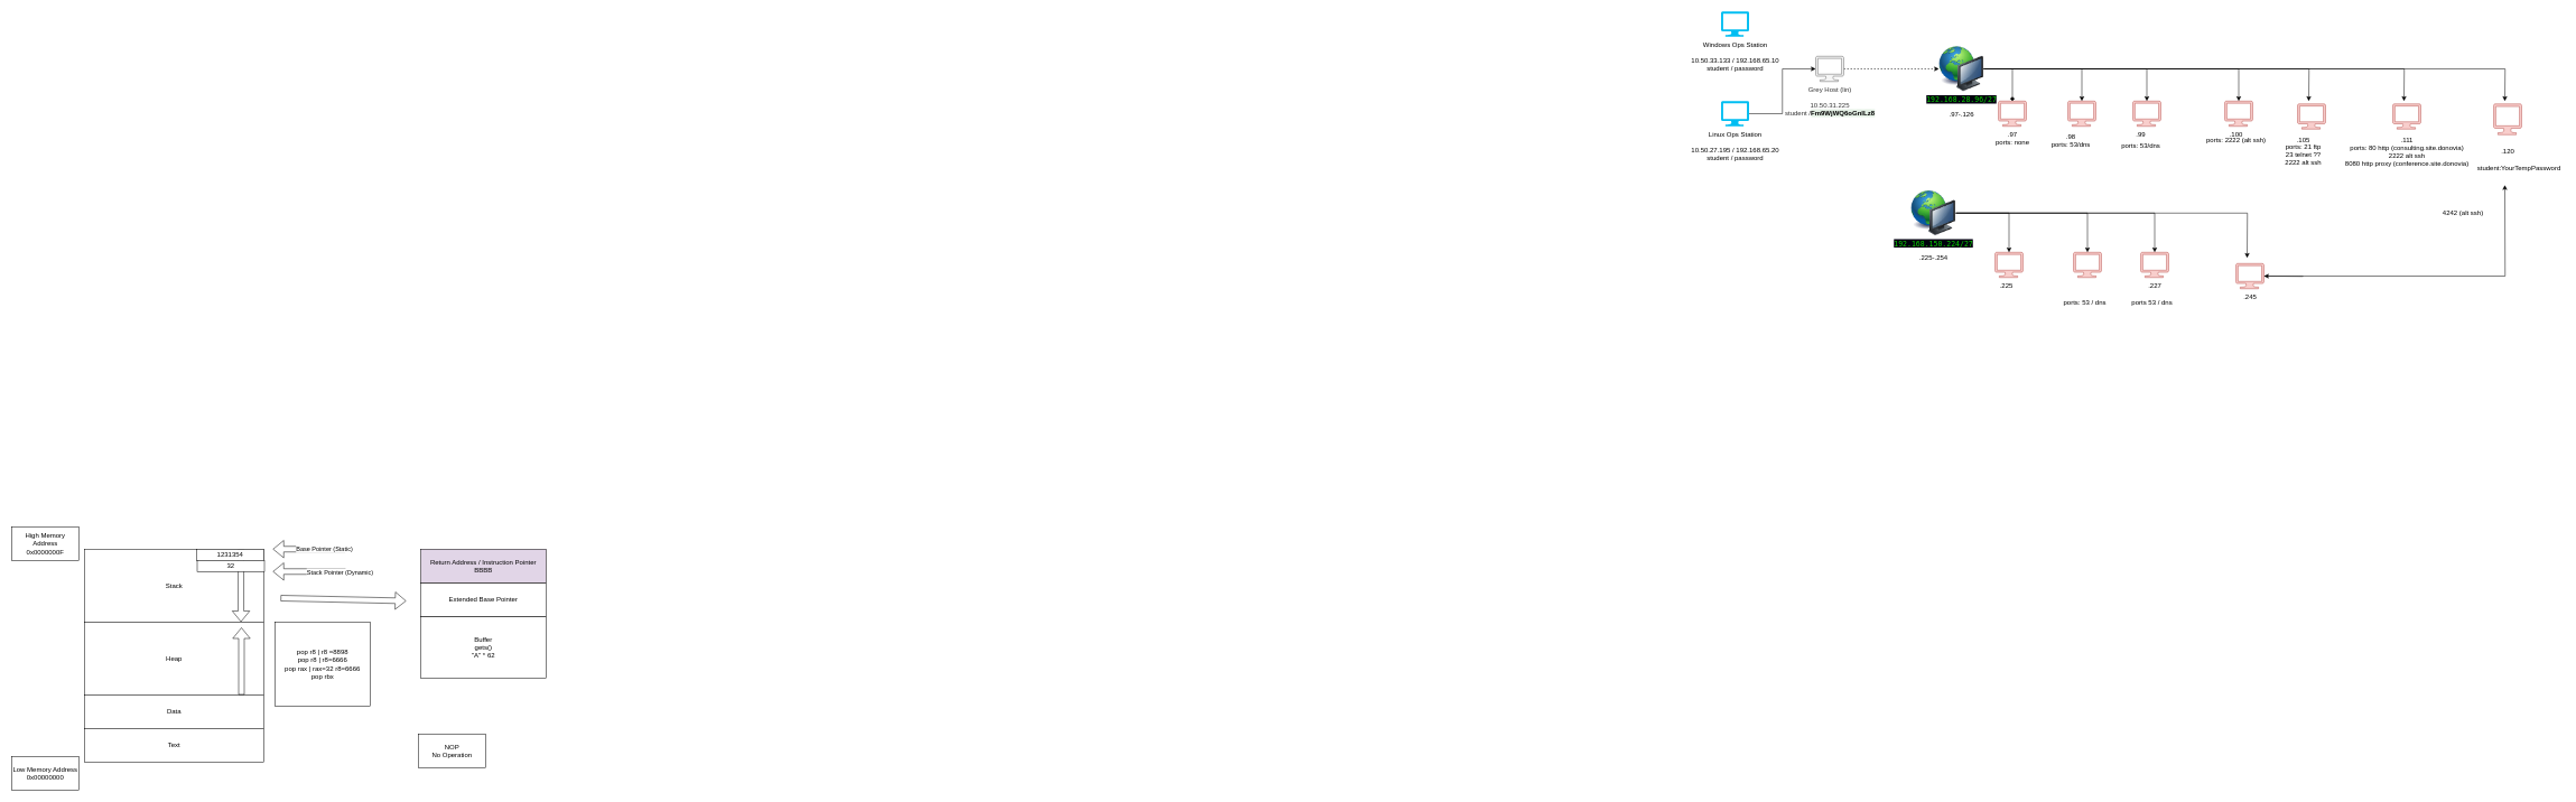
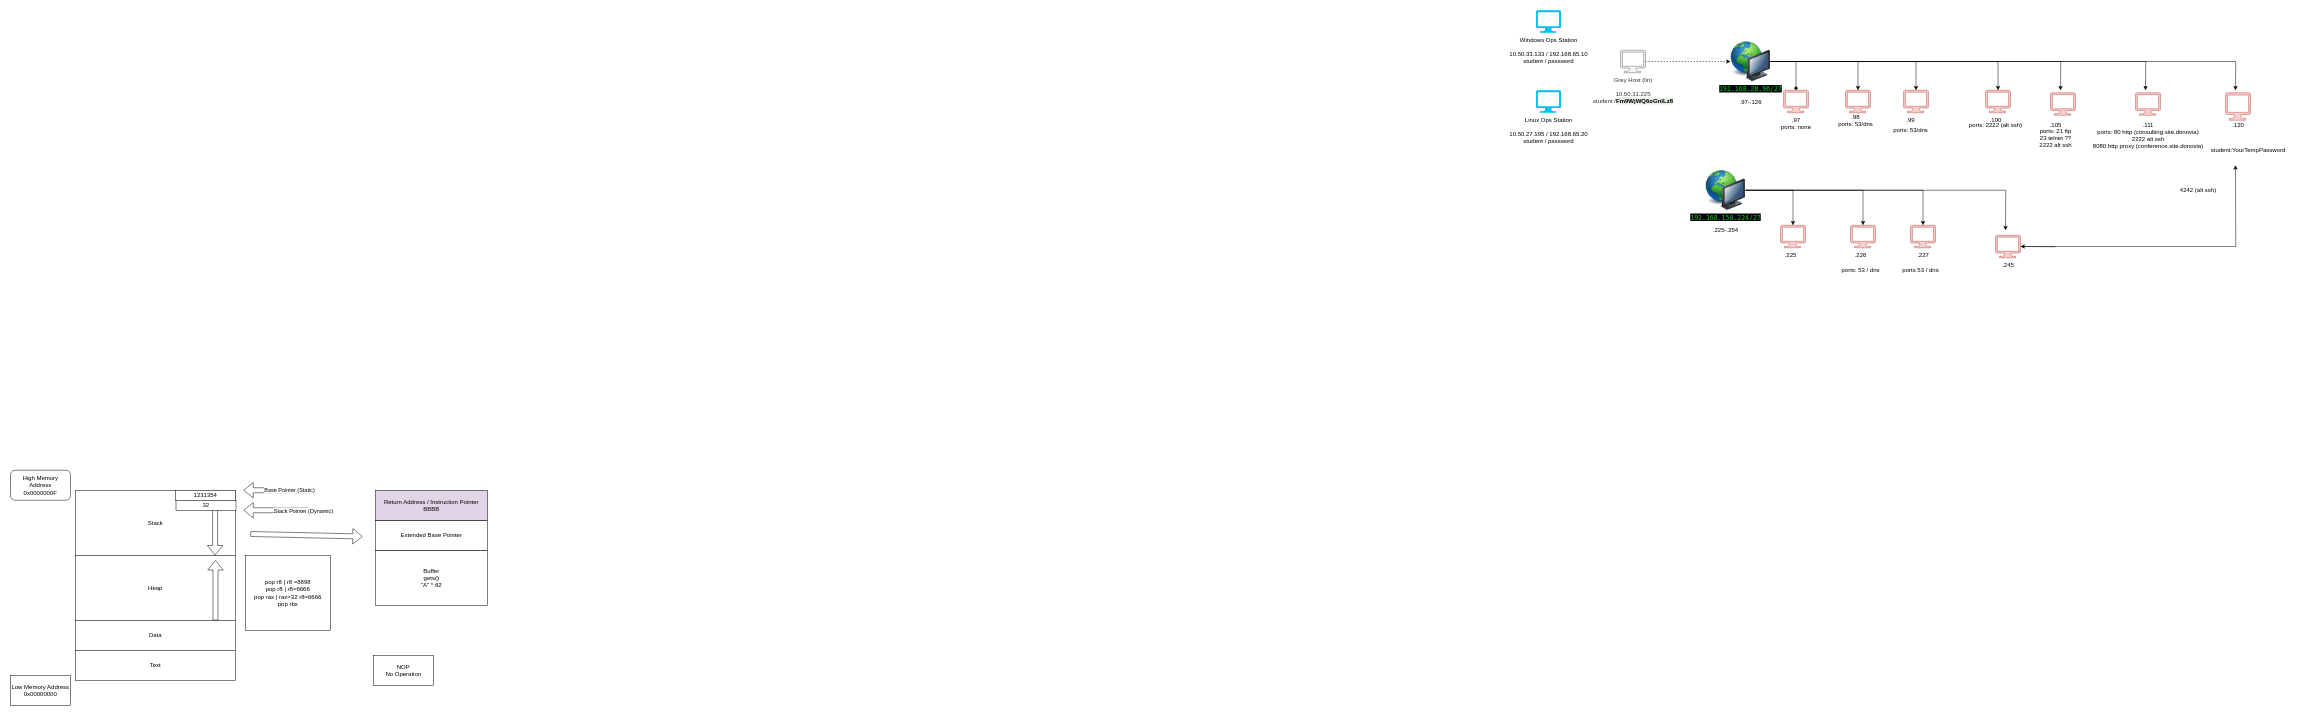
  <mxCell id="0" />
  <mxCell id="1" parent="0" />
- <mxCell id="2" style="edgeStyle=orthogonalEdgeStyle;rounded=0;orthogonalLoop=1;jettySize=auto;html=1;entryX=0;entryY=0.5;entryDx=0;entryDy=0;entryPerimeter=0;" parent="1" source="3" target="6" edge="1"><mxGeometry relative="1" as="geometry" /></mxCell>
  <mxCell id="3" value="Linux Ops Station&lt;br&gt;&lt;br&gt;10.50.27.195 / 192.168.65.20&lt;br&gt;student / password" style="verticalLabelPosition=bottom;html=1;verticalAlign=top;align=center;strokeColor=none;fillColor=#00BEF2;shape=mxgraph.azure.computer;pointerEvents=1;" parent="1" vertex="1"><mxGeometry x="3071" y="180" width="50" height="45" as="geometry" /></mxCell>
  <mxCell id="4" value="Windows Ops Station&lt;br&gt;&lt;br&gt;10.50.33.133 / 192.168.65.10&lt;br&gt;student / password" style="verticalLabelPosition=bottom;html=1;verticalAlign=top;align=center;strokeColor=none;fillColor=#00BEF2;shape=mxgraph.azure.computer;pointerEvents=1;" parent="1" vertex="1"><mxGeometry x="3071" y="20" width="50" height="45" as="geometry" /></mxCell>
  <mxCell id="5" style="edgeStyle=orthogonalEdgeStyle;rounded=0;orthogonalLoop=1;jettySize=auto;html=1;entryX=0;entryY=0.5;entryDx=0;entryDy=0;dashed=1;" parent="1" source="6" target="15" edge="1"><mxGeometry relative="1" as="geometry" /></mxCell>
  <mxCell id="6" value="Grey Host (lin)&lt;br&gt;&lt;br&gt;10.50.31.225&lt;br&gt;student /&lt;span style=&quot;font-weight: 700 ; background-color: rgba(70 , 149 , 74 , 0.15)&quot;&gt;&lt;font color=&quot;#000000&quot;&gt;Fm9WjWQ6oGnlLz8&lt;/font&gt;&lt;/span&gt;&lt;br&gt;" style="verticalLabelPosition=bottom;html=1;verticalAlign=top;align=center;strokeColor=#666666;fillColor=#f5f5f5;shape=mxgraph.azure.computer;pointerEvents=1;fontColor=#333333;" parent="1" vertex="1"><mxGeometry x="3240" y="100" width="50" height="45" as="geometry" /></mxCell>
  <mxCell id="7" value=".97&lt;br&gt;ports: none" style="verticalLabelPosition=bottom;html=1;verticalAlign=top;align=center;strokeColor=#b85450;fillColor=#f8cecc;shape=mxgraph.azure.computer;pointerEvents=1;" parent="1" vertex="1"><mxGeometry x="3566" y="180" width="50" height="45" as="geometry" /></mxCell>
  <mxCell id="8" style="edgeStyle=orthogonalEdgeStyle;rounded=0;orthogonalLoop=1;jettySize=auto;html=1;entryX=0.5;entryY=0;entryDx=0;entryDy=0;entryPerimeter=0;endArrow=diamond;" parent="1" source="15" target="7" edge="1"><mxGeometry relative="1" as="geometry" /></mxCell>
  <mxCell id="9" style="edgeStyle=orthogonalEdgeStyle;rounded=0;orthogonalLoop=1;jettySize=auto;html=1;" parent="1" source="15" target="18" edge="1"><mxGeometry relative="1" as="geometry" /></mxCell>
  <mxCell id="10" style="edgeStyle=orthogonalEdgeStyle;rounded=0;orthogonalLoop=1;jettySize=auto;html=1;" parent="1" source="15" target="17" edge="1"><mxGeometry relative="1" as="geometry" /></mxCell>
  <mxCell id="11" style="edgeStyle=orthogonalEdgeStyle;rounded=0;orthogonalLoop=1;jettySize=auto;html=1;" parent="1" source="15" target="16" edge="1"><mxGeometry relative="1" as="geometry" /></mxCell>
  <mxCell id="12" style="edgeStyle=orthogonalEdgeStyle;rounded=0;orthogonalLoop=1;jettySize=auto;html=1;fontColor=#000000;" parent="1" source="15" edge="1"><mxGeometry relative="1" as="geometry"><mxPoint x="4120" y="180" as="targetPoint" /></mxGeometry></mxCell>
  <mxCell id="13" style="edgeStyle=orthogonalEdgeStyle;rounded=0;orthogonalLoop=1;jettySize=auto;html=1;fontColor=#000000;" parent="1" source="15" edge="1"><mxGeometry relative="1" as="geometry"><mxPoint x="4290" y="180" as="targetPoint" /></mxGeometry></mxCell>
  <mxCell id="14" style="edgeStyle=orthogonalEdgeStyle;rounded=0;orthogonalLoop=1;jettySize=auto;html=1;fontColor=#000000;" parent="1" source="15" edge="1"><mxGeometry relative="1" as="geometry"><mxPoint x="4470" y="180" as="targetPoint" /></mxGeometry></mxCell>
  <mxCell id="15" value="&lt;span style=&quot;color: rgb(10 , 208 , 0) ; font-family: monospace ; font-size: medium ; background-color: rgb(1 , 0 , 14)&quot;&gt;192.168.28.96/27&lt;/span&gt;" style="image;html=1;image=img/lib/clip_art/computers/Network_128x128.png;fillColor=#f8cecc;strokeColor=#b85450;" parent="1" vertex="1"><mxGeometry x="3460" y="82.5" width="80" height="80" as="geometry" /></mxCell>
  <mxCell id="16" value="" style="verticalLabelPosition=bottom;html=1;verticalAlign=top;align=center;strokeColor=#b85450;fillColor=#f8cecc;shape=mxgraph.azure.computer;pointerEvents=1;" parent="1" vertex="1"><mxGeometry x="3970" y="180" width="50" height="45" as="geometry" /></mxCell>
  <mxCell id="17" value="" style="verticalLabelPosition=bottom;html=1;verticalAlign=top;align=center;strokeColor=#b85450;fillColor=#f8cecc;shape=mxgraph.azure.computer;pointerEvents=1;" parent="1" vertex="1"><mxGeometry x="3806" y="180" width="50" height="45" as="geometry" /></mxCell>
  <mxCell id="18" value="" style="verticalLabelPosition=bottom;html=1;verticalAlign=top;align=center;strokeColor=#b85450;fillColor=#f8cecc;shape=mxgraph.azure.computer;pointerEvents=1;" parent="1" vertex="1"><mxGeometry x="3690" y="180" width="50" height="45" as="geometry" /></mxCell>
  <mxCell id="19" value="" style="verticalLabelPosition=bottom;html=1;verticalAlign=top;align=center;strokeColor=#b85450;fillColor=#f8cecc;shape=mxgraph.azure.computer;pointerEvents=1;" parent="1" vertex="1"><mxGeometry x="3560" y="450" width="50" height="45" as="geometry" /></mxCell>
  <mxCell id="20" style="edgeStyle=orthogonalEdgeStyle;rounded=0;orthogonalLoop=1;jettySize=auto;html=1;" parent="1" source="24" target="19" edge="1"><mxGeometry relative="1" as="geometry" /></mxCell>
  <mxCell id="21" style="edgeStyle=orthogonalEdgeStyle;rounded=0;orthogonalLoop=1;jettySize=auto;html=1;" parent="1" source="24" target="26" edge="1"><mxGeometry relative="1" as="geometry" /></mxCell>
  <mxCell id="22" style="edgeStyle=orthogonalEdgeStyle;rounded=0;orthogonalLoop=1;jettySize=auto;html=1;entryX=0.5;entryY=0;entryDx=0;entryDy=0;entryPerimeter=0;" parent="1" source="24" target="25" edge="1"><mxGeometry relative="1" as="geometry" /></mxCell>
  <mxCell id="23" style="edgeStyle=orthogonalEdgeStyle;rounded=0;orthogonalLoop=1;jettySize=auto;html=1;fontColor=#000000;" parent="1" source="24" edge="1"><mxGeometry relative="1" as="geometry"><mxPoint x="4010" y="460" as="targetPoint" /></mxGeometry></mxCell>
  <mxCell id="24" value="&lt;span style=&quot;color: rgb(10 , 208 , 0) ; font-family: monospace ; font-size: medium ; background-color: rgb(1 , 0 , 14)&quot;&gt;192.168.150.224/27&lt;/span&gt;" style="image;html=1;image=img/lib/clip_art/computers/Network_128x128.png;fillColor=#f8cecc;strokeColor=#b85450;" parent="1" vertex="1"><mxGeometry x="3410" y="340" width="80" height="80" as="geometry" /></mxCell>
  <mxCell id="25" value="" style="verticalLabelPosition=bottom;html=1;verticalAlign=top;align=center;strokeColor=#b85450;fillColor=#f8cecc;shape=mxgraph.azure.computer;pointerEvents=1;" parent="1" vertex="1"><mxGeometry x="3820" y="450" width="50" height="45" as="geometry" /></mxCell>
  <mxCell id="26" value="" style="verticalLabelPosition=bottom;html=1;verticalAlign=top;align=center;strokeColor=#b85450;fillColor=#f8cecc;shape=mxgraph.azure.computer;pointerEvents=1;" parent="1" vertex="1"><mxGeometry x="3700" y="450" width="50" height="45" as="geometry" /></mxCell>
  <mxCell id="27" value="Stack" style="rounded=0;whiteSpace=wrap;html=1;" parent="1" vertex="1"><mxGeometry x="150" y="980" width="320" height="130" as="geometry" /></mxCell>
  <mxCell id="28" value="Heap" style="rounded=0;whiteSpace=wrap;html=1;" parent="1" vertex="1"><mxGeometry x="150" y="1110" width="320" height="130" as="geometry" /></mxCell>
  <mxCell id="29" value="Data" style="rounded=0;whiteSpace=wrap;html=1;" parent="1" vertex="1"><mxGeometry x="150" y="1240" width="320" height="60" as="geometry" /></mxCell>
  <mxCell id="30" value="Text" style="rounded=0;whiteSpace=wrap;html=1;" parent="1" vertex="1"><mxGeometry x="150" y="1300" width="320" height="60" as="geometry" /></mxCell>
- <mxCell id="31" value="High Memory Address&lt;br&gt;0x0000000F" style="rounded=0;whiteSpace=wrap;html=1;" parent="1" vertex="1"><mxGeometry x="20" y="940" width="120" height="60" as="geometry" /></mxCell>
+ <mxCell id="31" value="High Memory Address&lt;br&gt;0x0000000F" style="whiteSpace=wrap;html=1;rounded=1;" parent="1" vertex="1"><mxGeometry x="20" y="940" width="120" height="60" as="geometry" /></mxCell>
  <mxCell id="32" value="Low Memory Address&lt;br&gt;0x00000000" style="rounded=0;whiteSpace=wrap;html=1;" parent="1" vertex="1"><mxGeometry x="20" y="1350" width="120" height="60" as="geometry" /></mxCell>
  <mxCell id="33" value="" style="shape=flexArrow;endArrow=classic;html=1;rounded=0;" parent="1" edge="1"><mxGeometry width="50" height="50" relative="1" as="geometry"><mxPoint x="429.13" y="980" as="sourcePoint" /><mxPoint x="429.13" y="1110" as="targetPoint" /></mxGeometry></mxCell>
  <mxCell id="34" value="" style="shape=flexArrow;endArrow=classic;html=1;rounded=0;" parent="1" edge="1"><mxGeometry width="50" height="50" relative="1" as="geometry"><mxPoint x="430" y="1240" as="sourcePoint" /><mxPoint x="430" y="1120" as="targetPoint" /></mxGeometry></mxCell>
  <mxCell id="35" value="" style="shape=flexArrow;endArrow=classic;html=1;rounded=0;" parent="1" edge="1"><mxGeometry width="50" height="50" relative="1" as="geometry"><mxPoint x="616" y="980" as="sourcePoint" /><mxPoint x="486" y="980" as="targetPoint" /></mxGeometry></mxCell>
  <mxCell id="36" value="Base Pointer (Static)" style="edgeLabel;html=1;align=center;verticalAlign=middle;resizable=0;points=[];" parent="35" vertex="1" connectable="0"><mxGeometry x="-0.395" y="-1" relative="1" as="geometry"><mxPoint as="offset" /></mxGeometry></mxCell>
  <mxCell id="37" value="" style="shape=flexArrow;endArrow=classic;html=1;rounded=0;" parent="1" edge="1"><mxGeometry width="50" height="50" relative="1" as="geometry"><mxPoint x="616" y="1020" as="sourcePoint" /><mxPoint x="486" y="1020" as="targetPoint" /></mxGeometry></mxCell>
  <mxCell id="38" value="Stack Pointer (Dynamic)" style="edgeLabel;html=1;align=center;verticalAlign=middle;resizable=0;points=[];" parent="37" vertex="1" connectable="0"><mxGeometry x="-0.395" y="-1" relative="1" as="geometry"><mxPoint x="28" y="1" as="offset" /></mxGeometry></mxCell>
  <mxCell id="39" value="1231354" style="rounded=0;whiteSpace=wrap;html=1;" parent="1" vertex="1"><mxGeometry x="350" y="980" width="120" height="20" as="geometry" /></mxCell>
  <mxCell id="40" value="32&lt;span style=&quot;color: rgba(0 , 0 , 0 , 0) ; font-family: monospace ; font-size: 0px&quot;&gt;%3CmxGraphModel%3E%3Croot%3E%3CmxCell%20id%3D%220%22%2F%3E%3CmxCell%20id%3D%221%22%20parent%3D%220%22%2F%3E%3CmxCell%20id%3D%222%22%20value%3D%221231354%22%20style%3D%22rounded%3D0%3BwhiteSpace%3Dwrap%3Bhtml%3D1%3B%22%20vertex%3D%221%22%20parent%3D%221%22%3E%3CmxGeometry%20x%3D%22280%22%20y%3D%22900%22%20width%3D%22120%22%20height%3D%2220%22%20as%3D%22geometry%22%2F%3E%3C%2FmxCell%3E%3C%2Froot%3E%3C%2FmxGraphModel%3E&lt;/span&gt;" style="rounded=0;whiteSpace=wrap;html=1;" parent="1" vertex="1"><mxGeometry x="351" y="1000" width="120" height="20" as="geometry" /></mxCell>
  <mxCell id="41" value="pop r8 | r8 =8898&lt;br&gt;pop r8 | r8=6666&lt;br&gt;pop rax | rax=32 r8=6666&lt;br&gt;pop rbx" style="rounded=0;whiteSpace=wrap;html=1;" parent="1" vertex="1"><mxGeometry x="490" y="1110" width="170" height="150" as="geometry" /></mxCell>
  <mxCell id="42" value="Buffer&lt;br&gt;gets()&lt;br&gt;&quot;A&quot; * 62" style="rounded=0;whiteSpace=wrap;html=1;" parent="1" vertex="1"><mxGeometry x="750" y="1100" width="224" height="110" as="geometry" /></mxCell>
  <mxCell id="43" value="Extended Base Pointer&lt;br&gt;" style="rounded=0;whiteSpace=wrap;html=1;" parent="1" vertex="1"><mxGeometry x="750" y="1040" width="224" height="60" as="geometry" /></mxCell>
  <mxCell id="44" value="Return Address / Instruction Pointer&lt;br&gt;BBBB" style="rounded=0;whiteSpace=wrap;html=1;fillColor=#e1d5e7;" parent="1" vertex="1"><mxGeometry x="750" y="980" width="224" height="60" as="geometry" /></mxCell>
  <mxCell id="45" value="" style="shape=flexArrow;endArrow=classic;html=1;rounded=0;" parent="1" edge="1"><mxGeometry width="50" height="50" relative="1" as="geometry"><mxPoint x="500" y="1067.5" as="sourcePoint" /><mxPoint x="724" y="1072.5" as="targetPoint" /></mxGeometry></mxCell>
  <mxCell id="46" value="NOP&lt;br&gt;No Operation" style="rounded=0;whiteSpace=wrap;html=1;" parent="1" vertex="1"><mxGeometry x="746" y="1310" width="120" height="60" as="geometry" /></mxCell>
  <mxCell id="47" value=".97-.126" style="text;html=1;align=center;verticalAlign=middle;resizable=0;points=[];autosize=1;strokeColor=none;fillColor=none;" parent="1" vertex="1"><mxGeometry x="3470" y="192.5" width="60" height="20" as="geometry" /></mxCell>
  <mxCell id="48" value=".225-.254" style="text;html=1;align=center;verticalAlign=middle;resizable=0;points=[];autosize=1;strokeColor=none;fillColor=none;" parent="1" vertex="1"><mxGeometry x="3415" y="450" width="70" height="20" as="geometry" /></mxCell>
  <mxCell id="49" value=".99" style="text;html=1;align=center;verticalAlign=middle;resizable=0;points=[];autosize=1;strokeColor=none;fillColor=none;fontColor=#000000;" parent="1" vertex="1"><mxGeometry x="3805" y="230" width="30" height="20" as="geometry" /></mxCell>
  <mxCell id="50" value=".100" style="text;html=1;align=center;verticalAlign=middle;resizable=0;points=[];autosize=1;strokeColor=none;fillColor=none;fontColor=#000000;" parent="1" vertex="1"><mxGeometry x="3970" y="230" width="40" height="20" as="geometry" /></mxCell>
  <mxCell id="51" value="" style="verticalLabelPosition=bottom;html=1;verticalAlign=top;align=center;strokeColor=#b85450;fillColor=#f8cecc;shape=mxgraph.azure.computer;pointerEvents=1;" parent="1" vertex="1"><mxGeometry x="4100" y="185" width="50" height="45" as="geometry" /></mxCell>
  <mxCell id="52" value="" style="verticalLabelPosition=bottom;html=1;verticalAlign=top;align=center;strokeColor=#b85450;fillColor=#f8cecc;shape=mxgraph.azure.computer;pointerEvents=1;" parent="1" vertex="1"><mxGeometry x="4270" y="185" width="50" height="45" as="geometry" /></mxCell>
  <mxCell id="53" value=".105" style="text;html=1;align=center;verticalAlign=middle;resizable=0;points=[];autosize=1;strokeColor=none;fillColor=none;fontColor=#000000;" parent="1" vertex="1"><mxGeometry x="4090" y="240" width="40" height="20" as="geometry" /></mxCell>
  <mxCell id="54" value=".111&lt;br&gt;ports: 80 http (consulting.site.donovia)&lt;br&gt;2222 alt ssh&lt;br&gt;8080 http proxy (conference.site.donovia)" style="text;html=1;align=center;verticalAlign=middle;resizable=0;points=[];autosize=1;strokeColor=none;fillColor=none;fontColor=#000000;" parent="1" vertex="1"><mxGeometry x="4175" y="240" width="240" height="60" as="geometry" /></mxCell>
  <mxCell id="55" value="" style="verticalLabelPosition=bottom;html=1;verticalAlign=top;align=center;strokeColor=#b85450;fillColor=#f8cecc;shape=mxgraph.azure.computer;pointerEvents=1;" parent="1" vertex="1"><mxGeometry x="4450" y="185" width="50" height="55" as="geometry" /></mxCell>
- <mxCell id="56" value=".120" style="text;html=1;align=center;verticalAlign=middle;resizable=0;points=[];autosize=1;strokeColor=none;fillColor=none;fontColor=#000000;" parent="1" vertex="1"><mxGeometry x="4455" y="260" width="40" height="20" as="geometry" /></mxCell>
+ <mxCell id="56" value=".120" style="text;html=1;align=center;verticalAlign=middle;resizable=0;points=[];autosize=1;strokeColor=none;fillColor=none;fontColor=#000000;" parent="1" vertex="1"><mxGeometry x="4455" y="240" width="40" height="20" as="geometry" /></mxCell>
  <mxCell id="57" value=".225" style="text;html=1;align=center;verticalAlign=middle;resizable=0;points=[];autosize=1;strokeColor=none;fillColor=none;fontColor=#000000;" parent="1" vertex="1"><mxGeometry x="3560" y="500" width="40" height="20" as="geometry" /></mxCell>
+ <mxCell id="58" value=".226" style="text;html=1;align=center;verticalAlign=middle;resizable=0;points=[];autosize=1;strokeColor=none;fillColor=none;fontColor=#000000;" parent="1" vertex="1"><mxGeometry x="3700" y="500" width="40" height="20" as="geometry" /></mxCell>
  <mxCell id="59" value=".227" style="text;html=1;align=center;verticalAlign=middle;resizable=0;points=[];autosize=1;strokeColor=none;fillColor=none;fontColor=#000000;" parent="1" vertex="1"><mxGeometry x="3825" y="500" width="40" height="20" as="geometry" /></mxCell>
  <mxCell id="60" value="ports: 21 ftp&lt;br&gt;23 telnet ??&lt;br&gt;2222 alt ssh" style="text;html=1;align=center;verticalAlign=middle;resizable=0;points=[];autosize=1;strokeColor=none;fillColor=none;fontColor=#000000;" parent="1" vertex="1"><mxGeometry x="4070" y="250" width="80" height="50" as="geometry" /></mxCell>
- <mxCell id="61" value=".98&lt;br&gt;ports: 53/dns" style="text;html=1;align=center;verticalAlign=middle;resizable=0;points=[];autosize=1;strokeColor=none;fillColor=none;fontColor=#000000;" parent="1" vertex="1"><mxGeometry x="3655" y="235" width="80" height="30" as="geometry" /></mxCell>
+ <mxCell id="61" value=".98&lt;br&gt;ports: 53/dns" style="text;html=1;align=center;verticalAlign=middle;resizable=0;points=[];autosize=1;strokeColor=none;fillColor=none;fontColor=#000000;" parent="1" vertex="1"><mxGeometry x="3670" y="225" width="80" height="30" as="geometry" /></mxCell>
  <mxCell id="62" value="ports: 53/dns" style="text;html=1;align=center;verticalAlign=middle;resizable=0;points=[];autosize=1;strokeColor=none;fillColor=none;fontColor=#000000;" parent="1" vertex="1"><mxGeometry x="3780" y="250" width="80" height="20" as="geometry" /></mxCell>
  <mxCell id="63" value="ports: 2222 (alt ssh)" style="text;html=1;align=center;verticalAlign=middle;resizable=0;points=[];autosize=1;strokeColor=none;fillColor=none;fontColor=#000000;" parent="1" vertex="1"><mxGeometry x="3930" y="240" width="120" height="20" as="geometry" /></mxCell>
  <mxCell id="64" value="4242 (alt ssh)" style="text;html=1;align=center;verticalAlign=middle;resizable=0;points=[];autosize=1;strokeColor=none;fillColor=none;fontColor=#000000;" parent="1" vertex="1"><mxGeometry x="4350" y="370" width="90" height="20" as="geometry" /></mxCell>
  <mxCell id="65" value="ports: 53 / dns" style="text;html=1;align=center;verticalAlign=middle;resizable=0;points=[];autosize=1;strokeColor=none;fillColor=none;fontColor=#000000;" parent="1" vertex="1"><mxGeometry x="3675" y="530" width="90" height="20" as="geometry" /></mxCell>
  <mxCell id="66" value="ports 53 / dns" style="text;html=1;align=center;verticalAlign=middle;resizable=0;points=[];autosize=1;strokeColor=none;fillColor=none;fontColor=#000000;" parent="1" vertex="1"><mxGeometry x="3795" y="530" width="90" height="20" as="geometry" /></mxCell>
  <mxCell id="67" value="student:YourTempPassword" style="text;html=1;align=center;verticalAlign=middle;resizable=0;points=[];autosize=1;strokeColor=none;fillColor=none;fontColor=#000000;" parent="1" vertex="1"><mxGeometry x="4415" y="290" width="160" height="20" as="geometry" /></mxCell>
  <mxCell id="68" style="edgeStyle=orthogonalEdgeStyle;rounded=0;orthogonalLoop=1;jettySize=auto;html=1;fontColor=#000000;" parent="1" source="69" edge="1"><mxGeometry relative="1" as="geometry"><mxPoint x="4470" y="330" as="targetPoint" /></mxGeometry></mxCell>
  <mxCell id="69" value="" style="verticalLabelPosition=bottom;html=1;verticalAlign=top;align=center;strokeColor=#b85450;fillColor=#f8cecc;shape=mxgraph.azure.computer;pointerEvents=1;" parent="1" vertex="1"><mxGeometry x="3990" y="470" width="50" height="45" as="geometry" /></mxCell>
  <mxCell id="70" value=".245" style="text;html=1;align=center;verticalAlign=middle;resizable=0;points=[];autosize=1;strokeColor=none;fillColor=none;fontColor=#000000;" parent="1" vertex="1"><mxGeometry x="3995" y="520" width="40" height="20" as="geometry" /></mxCell>
  <mxCell id="71" value="" style="endArrow=classic;html=1;rounded=0;fontColor=#000000;entryX=1;entryY=0.5;entryDx=0;entryDy=0;entryPerimeter=0;" parent="1" target="69" edge="1"><mxGeometry width="50" height="50" relative="1" as="geometry"><mxPoint x="4110" y="493" as="sourcePoint" /><mxPoint x="4150" y="440" as="targetPoint" /></mxGeometry></mxCell>
